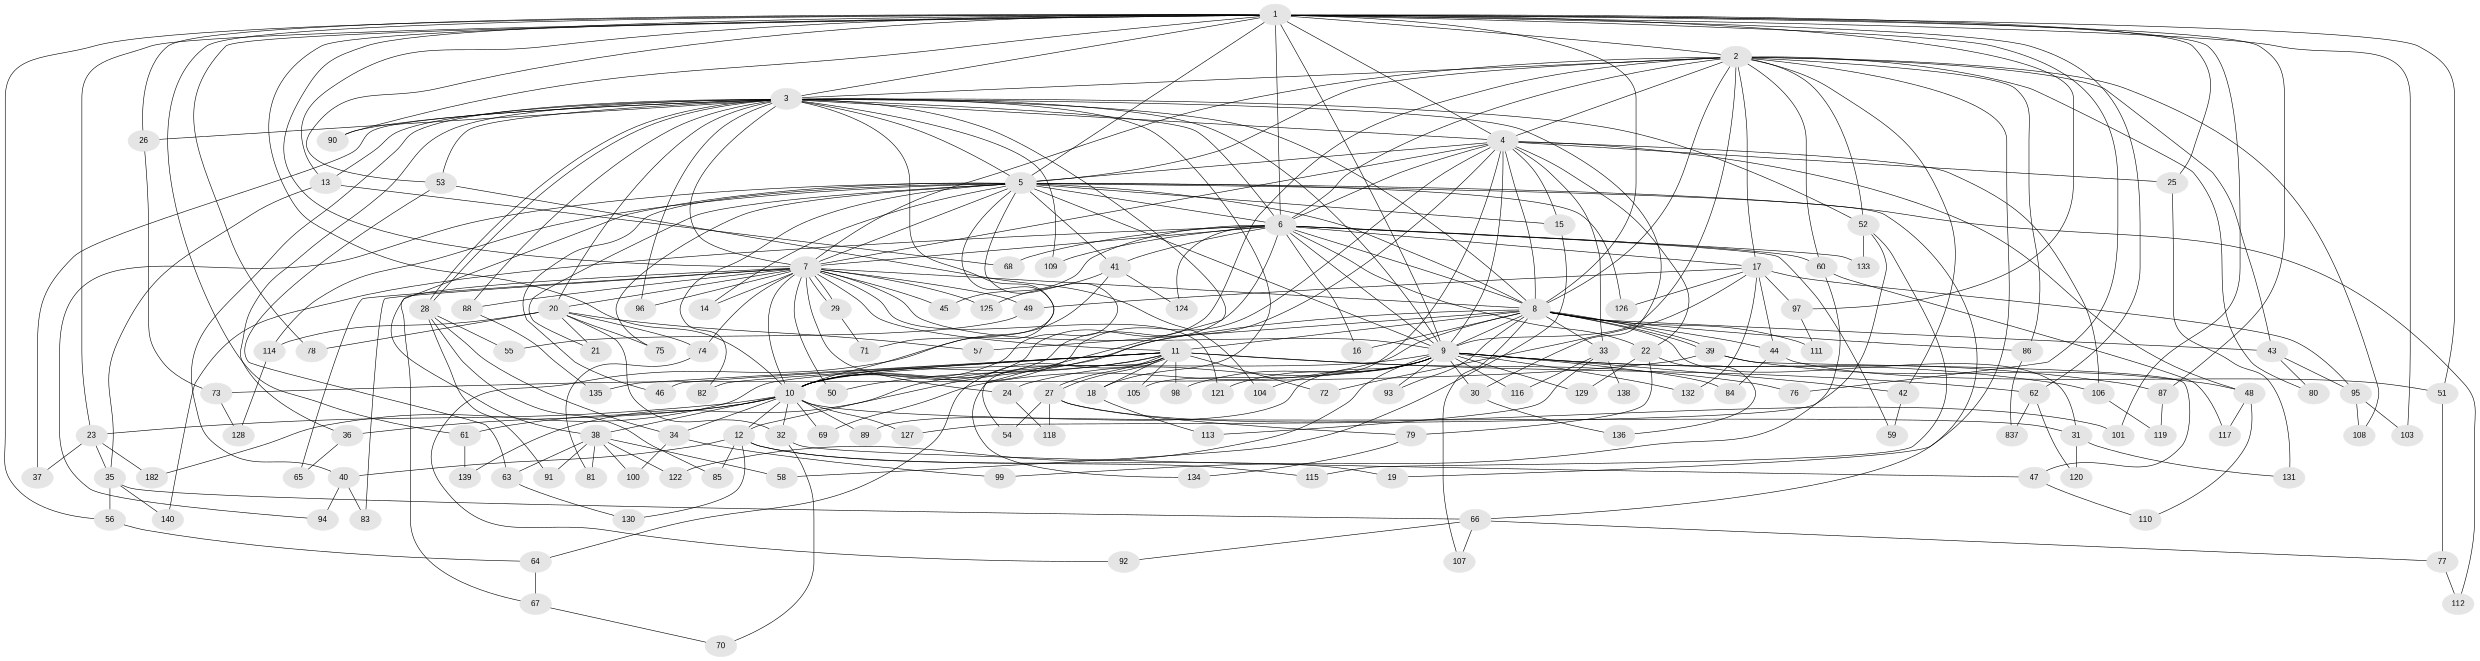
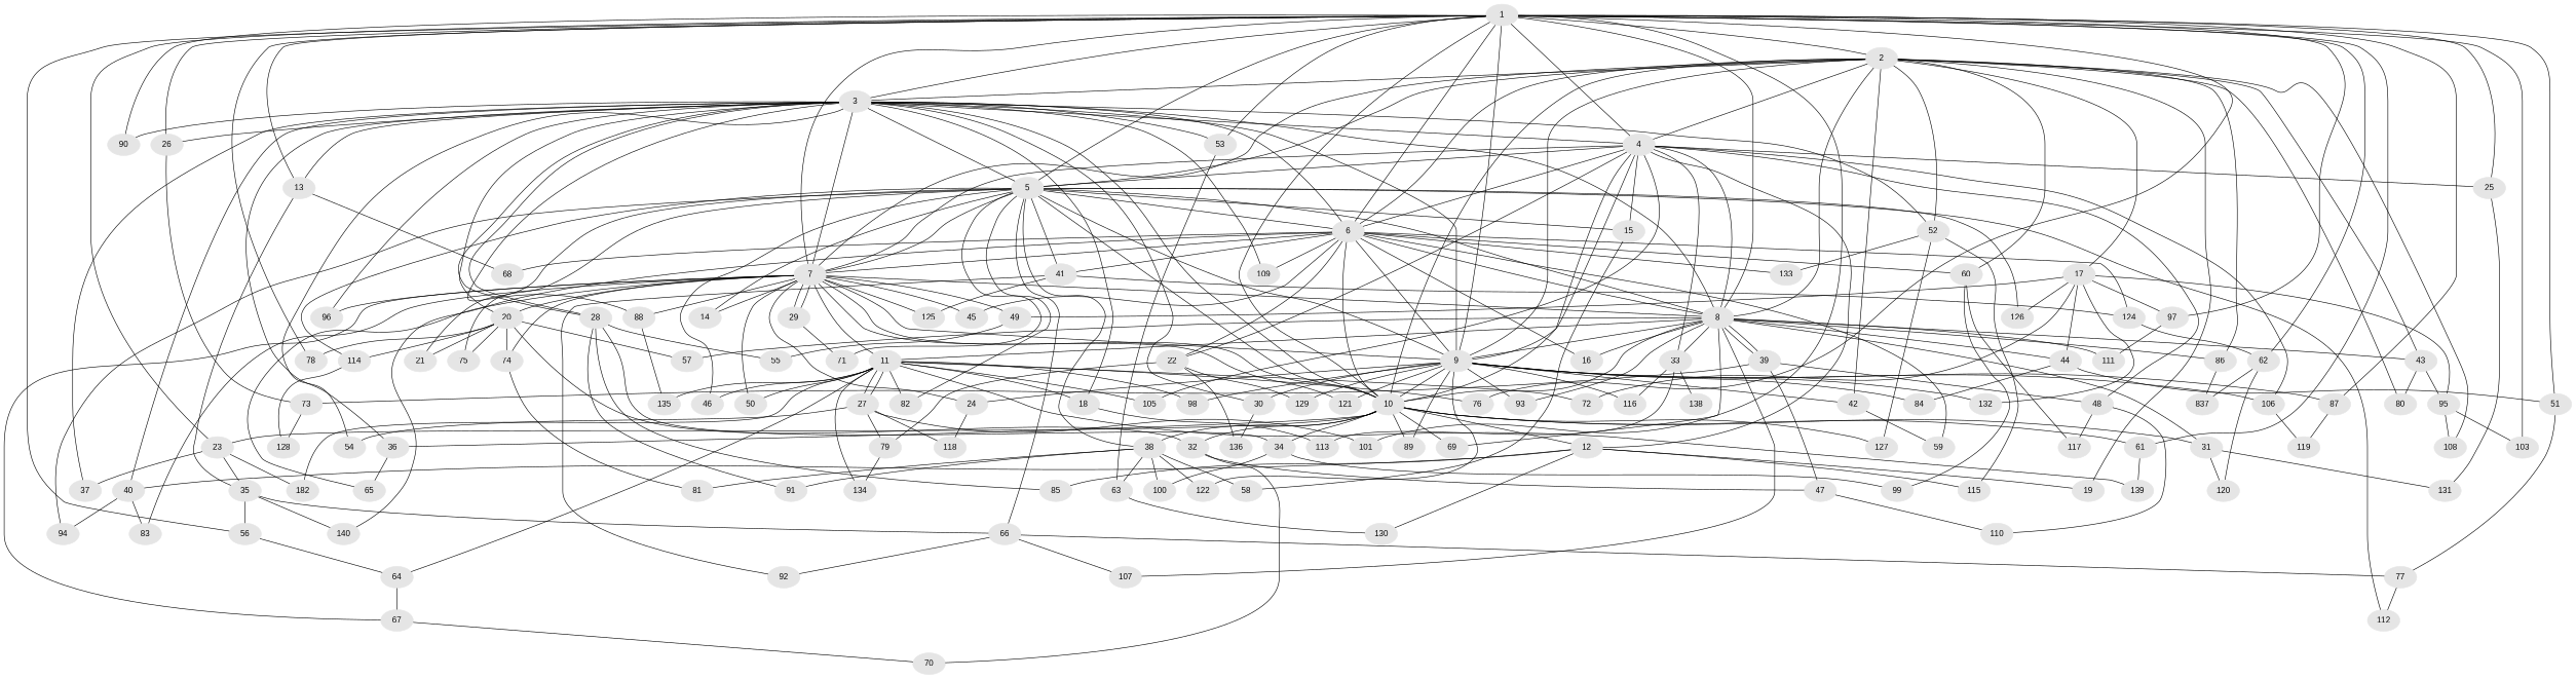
  graph {
    fontname="Liberation Sans"
    node [color=gray90 fontname="Liberation Sans" style=filled]
    edge [fontname="Liberation Sans"]
    1
    2
    3
    4
    5
    6
    7
    8
    9
    10
    13
    23
    25
    26
    51
    53
    56
    61
    62
    76
    78
    87
    90
    97
    101
    103
    17
    19
    42
    43
    52
    60
    80
    86
    108
    18
    20
    28
    30
    36
    37
    40
    54
    88
    96
    109
    12
    15
    22
    33
    48
    105
    106
    14
    21
    38
    41
    46
    66
    71
    75
    82
    94
    112
    114
    126
    16
    45
    59
    68
    124
    133
    140
    11
    24
    29
    49
    50
    65
    67
    74
    83
    121
    125
    31
    39
    44
    57
    69
    93
    107
    111
    84
    89
    98
-   104
    116
    122
    129
    132
    32
    34
    127
    35
    n105 [label=182]
    131
    73
    77
    63
    64
    139
    120
    n113 [label=837]
    119
    72
    95
    115
    99
    117
    113
    85
    55
    91
    136
    135
    130
    58
    79
    138
    110
    100
    81
    92
    128
    27
    134
    118
    70
    47
    1 -- 2
    1 -- 3
    1 -- 4
    1 -- 5
    1 -- 6
    1 -- 7
    1 -- 8
    1 -- 9
    1 -- 10
    1 -- 13
    1 -- 23
    1 -- 25
    1 -- 26
    1 -- 51
    1 -- 53
    1 -- 56
    1 -- 61
    1 -- 62
    1 -- 76
    1 -- 78
    1 -- 87
    1 -- 90
    1 -- 97
    1 -- 101
    1 -- 103
    2 -- 3
    2 -- 4
    2 -- 5
    2 -- 6
    2 -- 7
    2 -- 8
    2 -- 9
    2 -- 10
    2 -- 17
    2 -- 19
    2 -- 42
    2 -- 43
    2 -- 52
    2 -- 60
    2 -- 80
    2 -- 86
    2 -- 108
    3 -- 4
    3 -- 5
    3 -- 6
    3 -- 7
    3 -- 8
    3 -- 9
    3 -- 10
    3 -- 13
    3 -- 26
    3 -- 53
    3 -- 90
    3 -- 52
    3 -- 18
    3 -- 20
    3 -- 28
    3 -- 28
    3 -- 30
    3 -- 36
    3 -- 37
    3 -- 40
    3 -- 54
    3 -- 88
    3 -- 96
    3 -- 109
    4 -- 5
    4 -- 6
    4 -- 7
    4 -- 8
    4 -- 9
    4 -- 10
    4 -- 25
    4 -- 12
    4 -- 15
    4 -- 22
    4 -- 33
    4 -- 48
    4 -- 105
    4 -- 106
    5 -- 6
    5 -- 7
    5 -- 8
    5 -- 9
    5 -- 10
    5 -- 15
    5 -- 14
    5 -- 21
    5 -- 38
    5 -- 41
    5 -- 46
    5 -- 66
    5 -- 71
    5 -- 75
    5 -- 82
    5 -- 94
    5 -- 112
    5 -- 114
    5 -- 126
    6 -- 7
    6 -- 8
    6 -- 9
    6 -- 10
-   6 -- 17
    6 -- 60
    6 -- 109
    6 -- 22
    6 -- 41
    6 -- 16
    6 -- 45
    6 -- 59
    6 -- 68
    6 -- 124
    6 -- 133
    6 -- 140
    7 -- 8
    7 -- 9
    7 -- 10
    7 -- 20
    7 -- 88
    7 -- 96
    7 -- 14
    7 -- 45
    7 -- 11
    7 -- 24
    7 -- 29
    7 -- 29
    7 -- 49
    7 -- 50
    7 -- 65
    7 -- 67
    7 -- 74
    7 -- 83
    7 -- 121
    7 -- 125
    8 -- 9
    8 -- 10
    8 -- 43
    8 -- 86
    8 -- 33
    8 -- 16
    8 -- 11
    8 -- 31
    8 -- 39
    8 -- 39
    8 -- 44
    8 -- 57
    8 -- 69
    8 -- 93
    8 -- 107
    8 -- 111
    9 -- 10
    9 -- 87
    9 -- 42
    9 -- 30
    9 -- 106
    9 -- 24
    9 -- 121
    9 -- 93
    9 -- 84
    9 -- 89
    9 -- 98
-   9 -- 104
    9 -- 116
    9 -- 122
    9 -- 129
    9 -- 132
    10 -- 23
    10 -- 61
    10 -- 36
    10 -- 12
    10 -- 38
    10 -- 31
    10 -- 69
    10 -- 89
    10 -- 32
    10 -- 34
    10 -- 127
    13 -- 68
    13 -- 35
    23 -- 37
    23 -- 35
    23 -- n105
    25 -- 131
    26 -- 73
    51 -- 77
-   53 -- 104
    53 -- 63
    56 -- 64
    61 -- 139
    62 -- 120
    62 -- n113
    87 -- 119
    97 -- 111
    17 -- 97
    17 -- 126
    17 -- 49
    17 -- 44
    17 -- 132
    17 -- 72
    17 -- 95
    42 -- 59
    43 -- 80
    43 -- 95
    52 -- 133
    52 -- 127
    52 -- 115
    60 -- 99
    60 -- 117
    86 -- n113
    18 -- 113
    20 -- 78
    20 -- 21
    20 -- 75
    20 -- 114
    20 -- 74
    20 -- 57
    20 -- 32
    28 -- 34
    28 -- 85
    28 -- 55
    28 -- 91
    30 -- 136
    36 -- 65
    40 -- 94
    40 -- 83
    88 -- 135
    12 -- 19
    12 -- 40
    12 -- 115
    12 -- 85
    12 -- 130
    15 -- 58
    22 -- 129
    22 -- 136
    22 -- 79
    33 -- 116
    33 -- 113
    33 -- 138
    48 -- 117
    48 -- 110
    106 -- 119
    38 -- 122
    38 -- 63
    38 -- 91
    38 -- 58
    38 -- 100
    38 -- 81
    41 -- 124
    41 -- 125
    41 -- 92
    66 -- 107
    66 -- 77
    66 -- 92
    114 -- 128
-   11 -- 62
+   124 -- 62
    11 -- 76
    11 -- 18
    11 -- 105
    11 -- 46
    11 -- 82
    11 -- 50
    11 -- 98
    11 -- n105
    11 -- 64
    11 -- 139
    11 -- 72
    11 -- 135
    11 -- 27
    11 -- 27
    11 -- 134
    24 -- 118
    29 -- 71
    49 -- 55
    67 -- 70
    74 -- 81
    31 -- 131
    31 -- 120
    39 -- 48
    39 -- 73
    39 -- 47
    44 -- 51
    44 -- 84
    32 -- 70
    32 -- 47
    34 -- 99
    34 -- 100
    35 -- 56
    35 -- 66
    35 -- 140
    73 -- 128
    77 -- 112
    63 -- 130
    64 -- 67
    95 -- 103
    95 -- 108
    79 -- 134
    27 -- 101
    27 -- 54
    27 -- 79
    27 -- 118
    47 -- 110
  }
